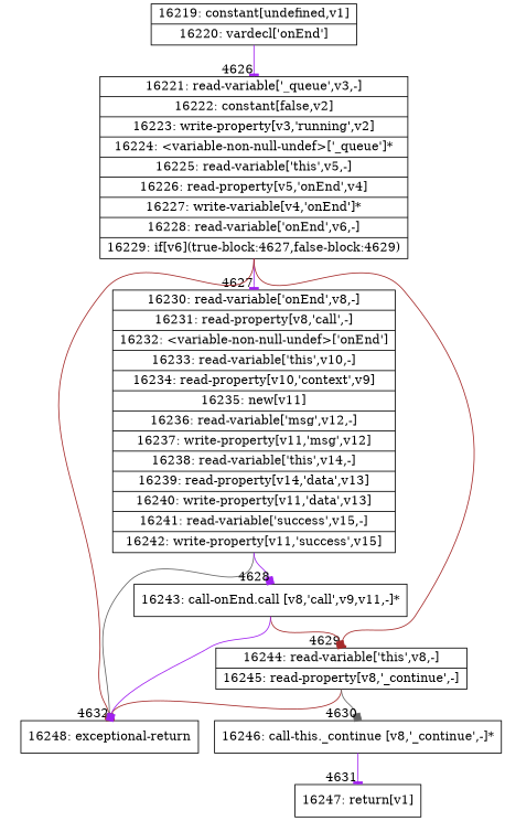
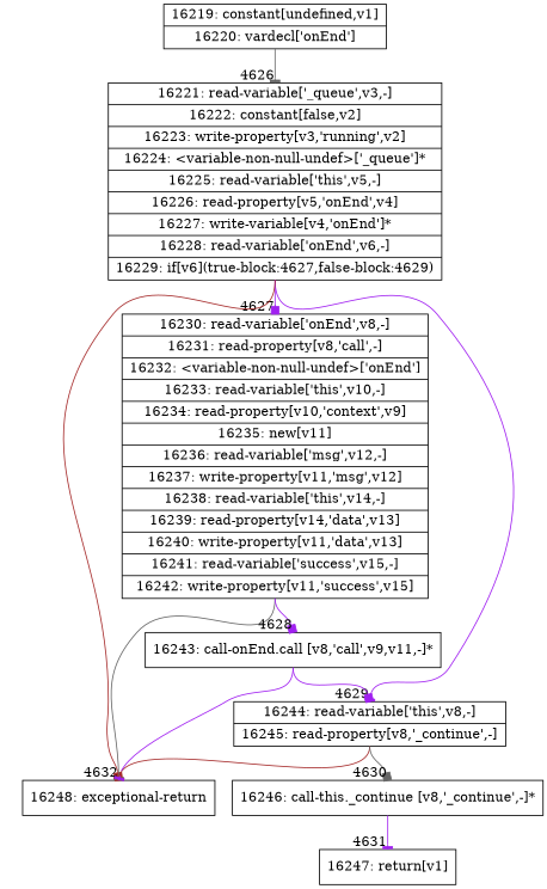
  digraph {
    rankdir=TD
    node [shape=record]
    edge [arrowhead=tee color=purple headport=n tailport=s]
    n1 [label="{16219: constant[undefined,v1]|16220: vardecl['onEnd']}"]
    n2 [label="{16221: read-variable['_queue',v3,-]|16222: constant[false,v2]|16223: write-property[v3,'running',v2]|16224: \<variable-non-null-undef\>['_queue']*|16225: read-variable['this',v5,-]|16226: read-property[v5,'onEnd',v4]|16227: write-variable[v4,'onEnd']*|16228: read-variable['onEnd',v6,-]|16229: if[v6](true-block:4627,false-block:4629)}"]
    n3 [label="{16230: read-variable['onEnd',v8,-]|16231: read-property[v8,'call',-]|16232: \<variable-non-null-undef\>['onEnd']|16233: read-variable['this',v10,-]|16234: read-property[v10,'context',v9]|16235: new[v11]|16236: read-variable['msg',v12,-]|16237: write-property[v11,'msg',v12]|16238: read-variable['this',v14,-]|16239: read-property[v14,'data',v13]|16240: write-property[v11,'data',v13]|16241: read-variable['success',v15,-]|16242: write-property[v11,'success',v15]}"]
    n4 [label="{16244: read-variable['this',v8,-]|16245: read-property[v8,'_continue',-]}"]
    n5 [label="{16248: exceptional-return}"]
    n6 [label="{16243: call-onEnd.call [v8,'call',v9,v11,-]*}"]
    n7 [label="{16246: call-this._continue [v8,'_continue',-]*}"]
    n8 [label="{16247: return[v1]}"]
-   n1 -> n2 [headlabel="      4626"]
-   n2 -> n3 [headlabel="      4627"]
-   n2 -> n4 [color=brown headlabel="      4629"]
+   n1 -> n2 [color=gray40 headlabel="      4626"]
+   n2 -> n3 [arrowhead=box headlabel="      4627"]
+   n2 -> n4 [headlabel="      4629"]
    n2 -> n5 [arrowhead=box color=brown headlabel="      4632"]
-   n3 -> n5 [arrowhead=box color=gray40]
+   n3 -> n5 [color=gray40]
    n3 -> n6 [arrowhead=box headlabel="      4628"]
    n4 -> n5 [color=brown]
    n4 -> n7 [arrowhead=box color=gray40 headlabel="      4630"]
-   n6 -> n4 [arrowhead=box color=brown]
-   n6 -> n5 [arrowhead=box]
+   n6 -> n4 [arrowhead=box]
+   n6 -> n5
    n7 -> n8 [headlabel="      4631"]
  }
